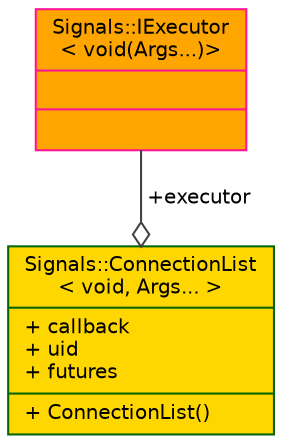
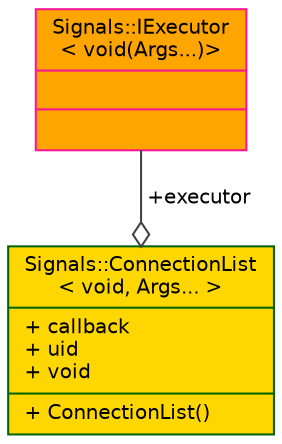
  digraph {
    node [fontname=Helvetica fontsize=10 shape=record style=filled]
-   n1 [color=darkgreen fillcolor=gold fontcolor=black height=0.2 label="{Signals::ConnectionList\l\< void, Args... \>\n|+ callback\l+ uid\l+ futures\l|+ ConnectionList()\l}" width=0.4]
+   n1 [color=darkgreen fillcolor=gold fontcolor=black height=0.2 label="{Signals::ConnectionList\l\< void, Args... \>\n|+ callback\l+ uid\l+ void\l|+ ConnectionList()\l}" width=0.4]
    n2 [color=deeppink fillcolor=orange height=0.2 label="{Signals::IExecutor\l\< void(Args...)\>\n||}" width=0.4]
    n2 -> n1 [arrowhead=odiamond color=grey25 fontname=Helvetica fontsize=10 label=" +executor" labelfontname=Helvetica labelfontsize=10 style=solid]
  }
